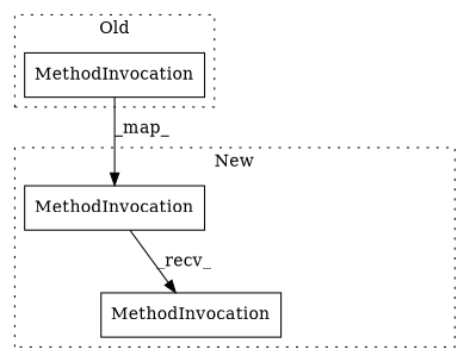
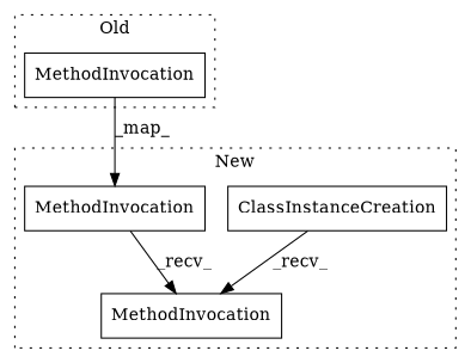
  digraph {
    node [a=32 shape=box]
+   n1 [a=14 l=18 label=ClassInstanceCreation s=6667]
    n2 [l="12,1" label=MethodInvocation s="6731,6760"]
    n3 [l=12 label=MethodInvocation s=6956]
    n4 [l="11,1" label=MethodInvocation s="6744,6783"]
    subgraph cluster_1 {
      label=New
      style=dotted
+     n1
      n2
      n3
    }
    subgraph cluster_2 {
      label=Old
      style=dotted
      n4
    }
+   n1 -> n3 [label=_recv_]
    n2 -> n3 [label=_recv_]
    n4 -> n2 [label=_map_]
  }
